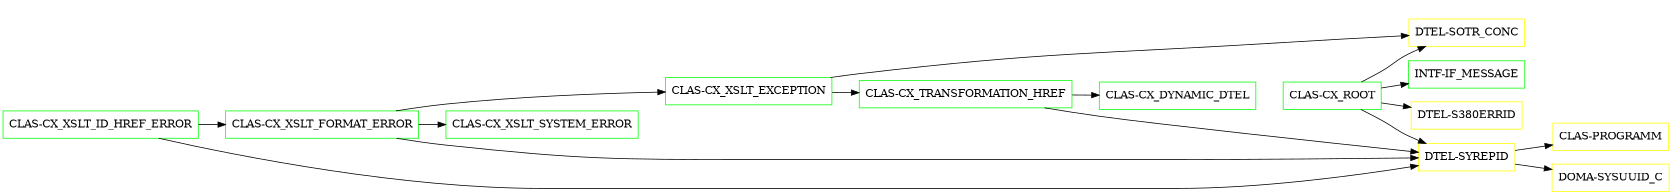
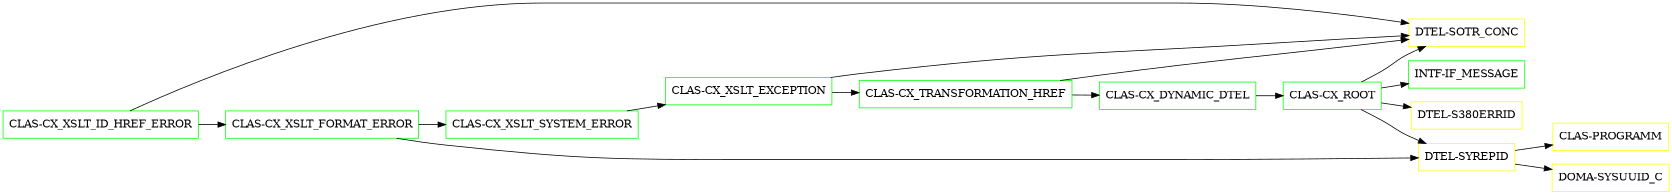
  digraph {
    rankdir=LR
    node [color=green shape=box]
    "CLAS-CX_XSLT_ID_HREF_ERROR"
    "CLAS-CX_XSLT_FORMAT_ERROR"
    "DTEL-SOTR_CONC" [color=yellow]
    "CLAS-CX_XSLT_SYSTEM_ERROR"
    "DTEL-SYREPID" [color=yellow]
    "CLAS-CX_XSLT_EXCEPTION"
    n7 [label="CLAS-CX_TRANSFORMATION_HREF"]
    n8 [label="CLAS-CX_DYNAMIC_DTEL"]
    "CLAS-CX_ROOT"
    "INTF-IF_MESSAGE"
    "DTEL-S380ERRID" [color=yellow]
    n12 [color=yellow label="CLAS-PROGRAMM"]
    "DOMA-SYSUUID_C" [color=yellow]
    "CLAS-CX_XSLT_ID_HREF_ERROR" -> "CLAS-CX_XSLT_FORMAT_ERROR"
-   "CLAS-CX_XSLT_ID_HREF_ERROR" -> "DTEL-SYREPID"
+   "CLAS-CX_XSLT_ID_HREF_ERROR" -> "DTEL-SOTR_CONC"
    "CLAS-CX_XSLT_FORMAT_ERROR" -> "CLAS-CX_XSLT_SYSTEM_ERROR"
    "CLAS-CX_XSLT_FORMAT_ERROR" -> "DTEL-SYREPID"
-   "CLAS-CX_XSLT_FORMAT_ERROR" -> "CLAS-CX_XSLT_EXCEPTION"
+   "CLAS-CX_XSLT_SYSTEM_ERROR" -> "CLAS-CX_XSLT_EXCEPTION"
    "DTEL-SYREPID" -> n12
    "DTEL-SYREPID" -> "DOMA-SYSUUID_C"
    "CLAS-CX_XSLT_EXCEPTION" -> "DTEL-SOTR_CONC"
    "CLAS-CX_XSLT_EXCEPTION" -> n7
-   n7 -> "DTEL-SYREPID"
+   n7 -> "DTEL-SOTR_CONC"
    n7 -> n8
+   n8 -> "CLAS-CX_ROOT"
    "CLAS-CX_ROOT" -> "DTEL-SOTR_CONC"
    "CLAS-CX_ROOT" -> "DTEL-SYREPID"
    "CLAS-CX_ROOT" -> "INTF-IF_MESSAGE"
    "CLAS-CX_ROOT" -> "DTEL-S380ERRID"
  }
